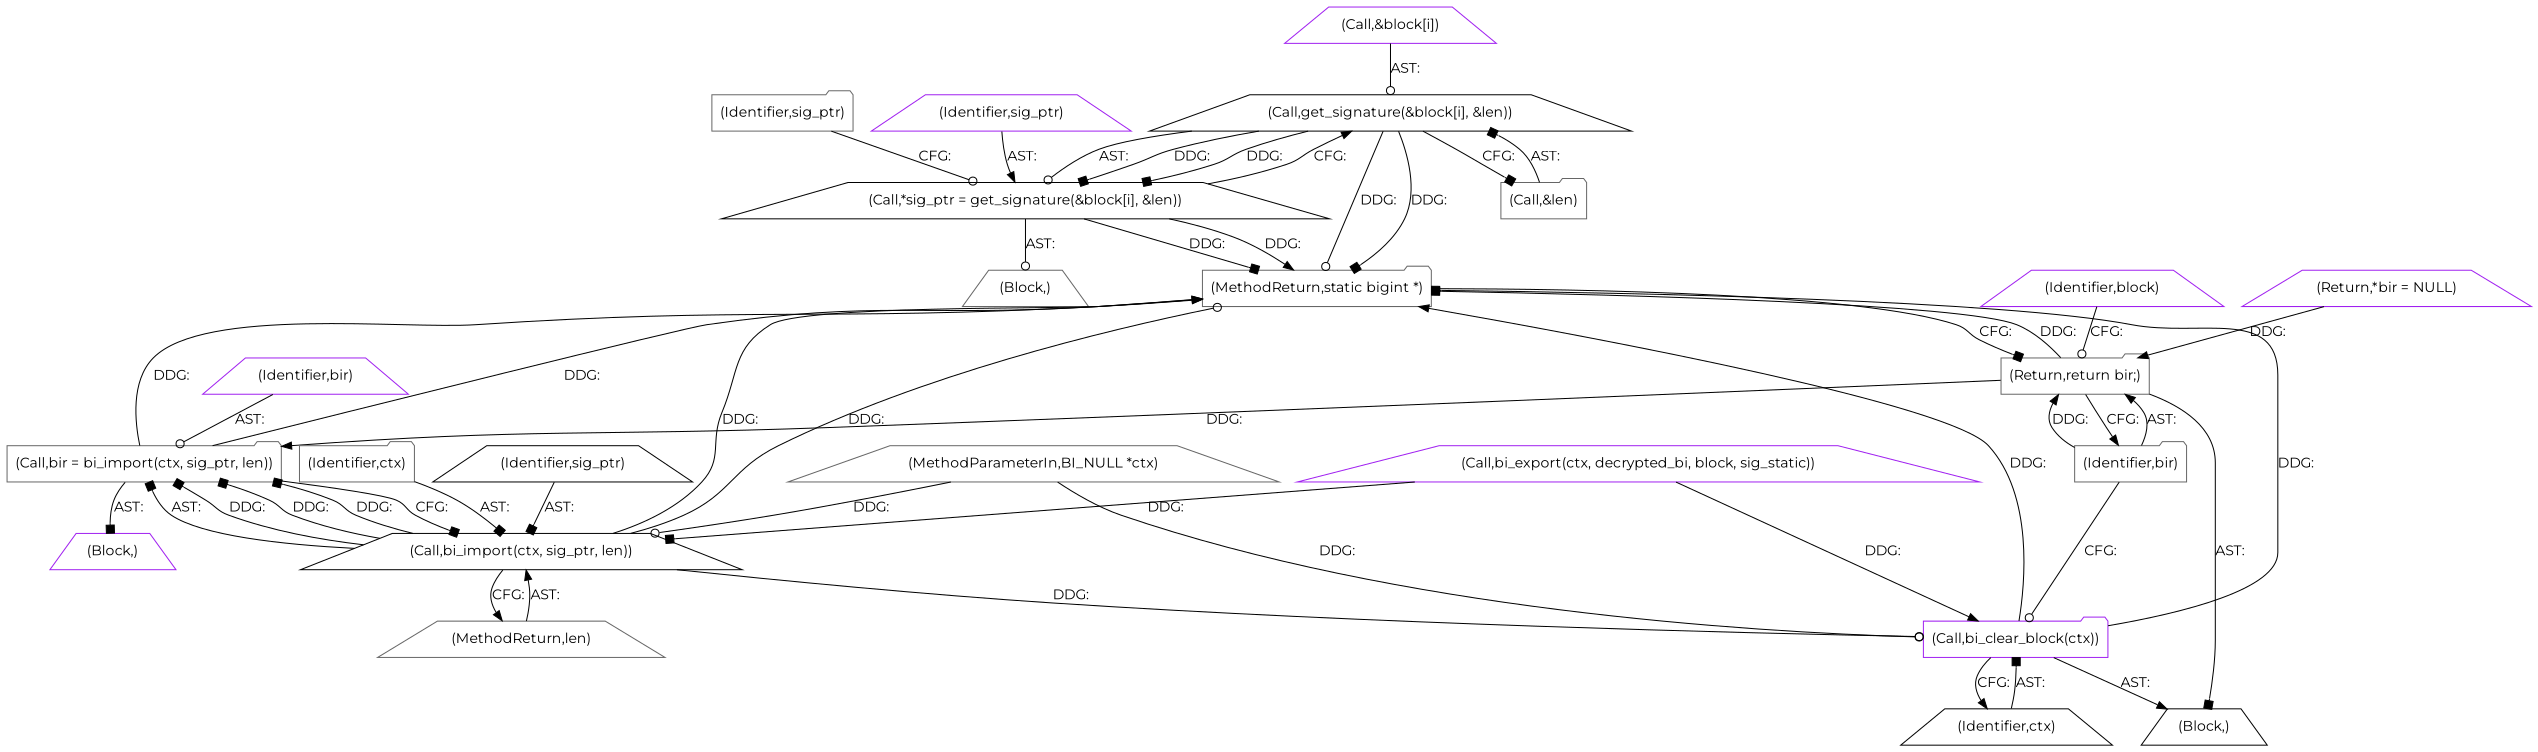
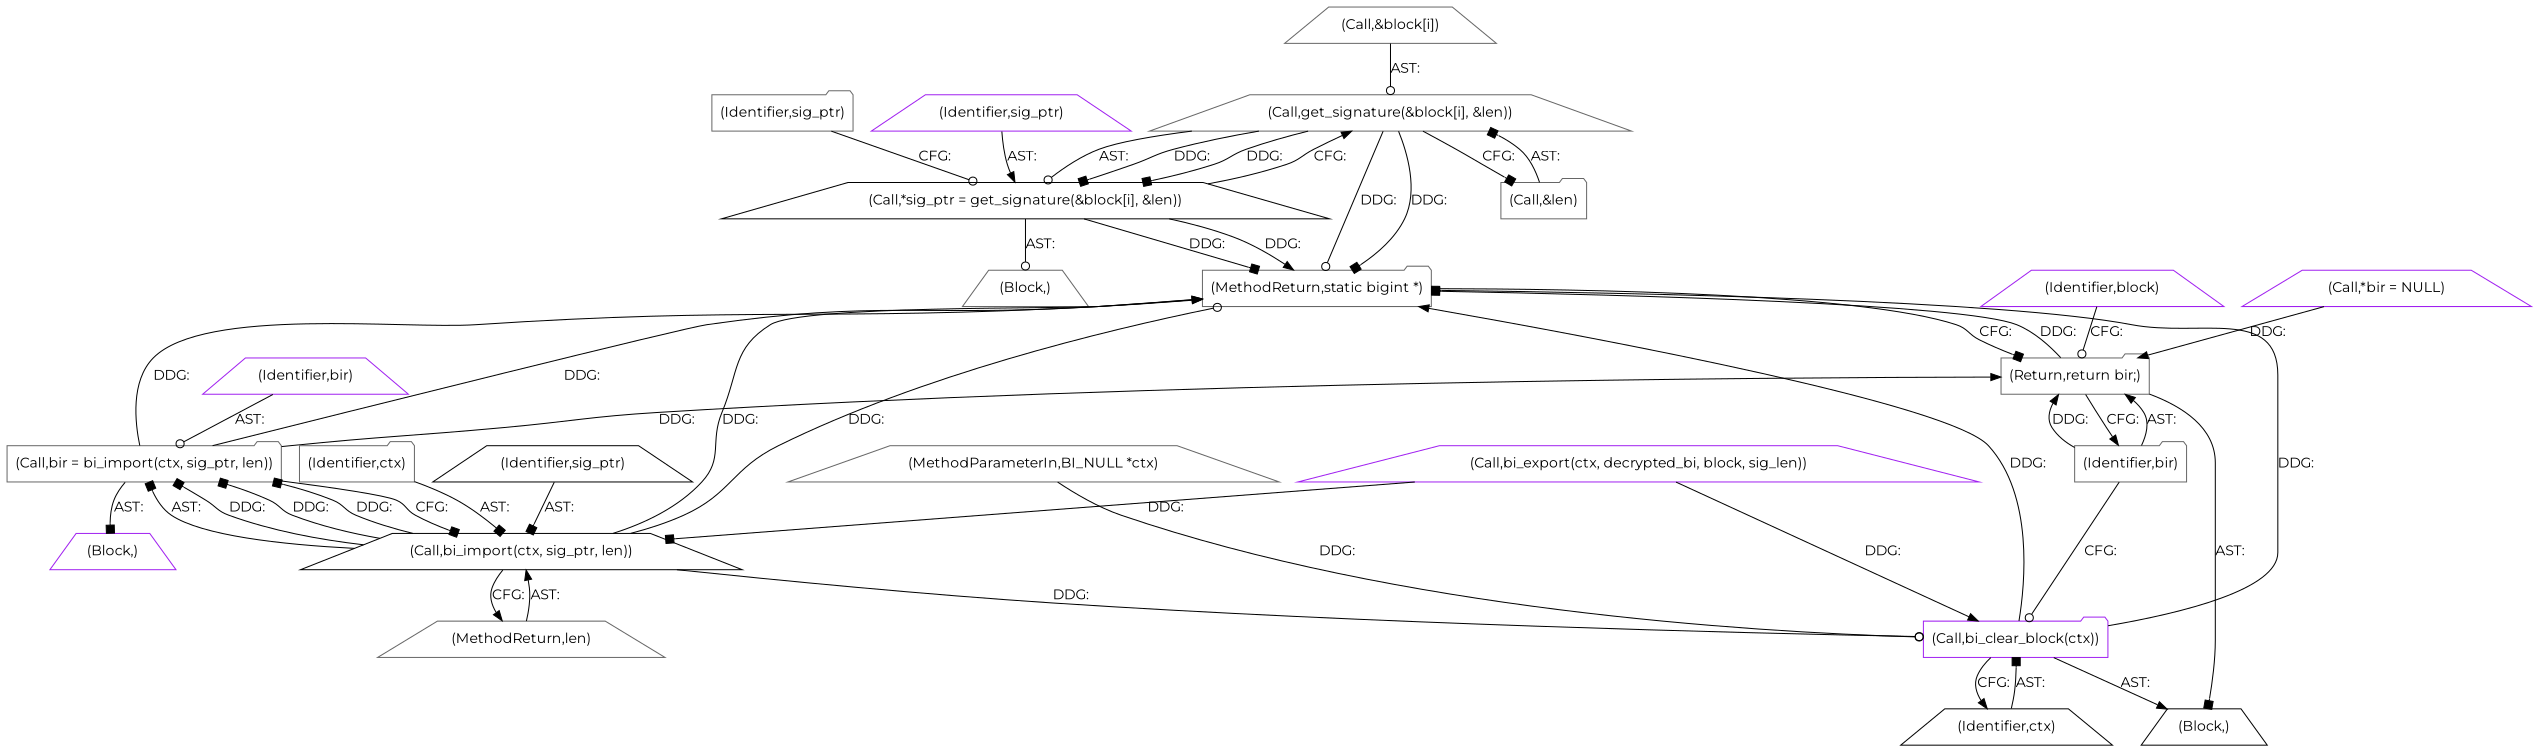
  digraph {
    fontname=Montserrat
    node [color=gray40 fontname=Montserrat shape=trapezium]
    edge [arrowhead=box fontname=Montserrat]
-   n1 [color=black label="(Call,get_signature(&block[i], &len))"]
+   n1 [label="(Call,get_signature(&block[i], &len))"]
    n2 [color=black label="(Call,*sig_ptr = get_signature(&block[i], &len))"]
    n3 [label="(MethodReturn,static bigint *)" shape=folder]
    n4 [label="(Call,&len)" shape=folder]
    n5 [label="(Block,)"]
    n6 [label="(Return,return bir;)" shape=folder]
    n7 [color=black label="(Call,bi_import(ctx, sig_ptr, len))"]
    n8 [label="(Call,bir = bi_import(ctx, sig_ptr, len))" shape=folder]
    n9 [color=purple label="(Call,bi_clear_block(ctx))" shape=folder]
    n10 [label="(MethodReturn,len)"]
    n11 [color=purple label="(Block,)"]
    n12 [color=black label="(Block,)"]
    n13 [color=black label="(Identifier,ctx)"]
    n14 [label="(Identifier,bir)" shape=folder]
    n15 [label="(Identifier,sig_ptr)" shape=folder]
    n16 [color=purple label="(Identifier,sig_ptr)"]
    n17 [color=purple label="(Identifier,bir)"]
    n18 [label="(Identifier,ctx)" shape=folder]
    n19 [color=black label="(Identifier,sig_ptr)"]
-   n20 [color=purple label="(Call,&block[i])"]
+   n20 [label="(Call,&block[i])"]
    n21 [label="(MethodParameterIn,BI_NULL *ctx)"]
    n22 [color=purple label="(Identifier,block)"]
-   n23 [color=purple label="(Return,*bir = NULL)"]
-   n24 [color=purple label="(Call,bi_export(ctx, decrypted_bi, block, sig_static))"]
+   n23 [color=purple label="(Call,*bir = NULL)"]
+   n24 [color=purple label="(Call,bi_export(ctx, decrypted_bi, block, sig_len))"]
    n1 -> n2 [arrowhead=odot label="AST: "]
    n1 -> n2 [label="DDG: "]
    n1 -> n2 [label="DDG: "]
    n1 -> n3 [arrowhead=odot label="DDG: "]
    n1 -> n3 [label="DDG: "]
    n1 -> n4 [label="CFG: "]
    n2 -> n1 [arrowhead=normal label="CFG: "]
    n2 -> n3 [label="DDG: "]
    n2 -> n3 [arrowhead=normal label="DDG: "]
    n2 -> n5 [arrowhead=odot label="AST: "]
    n3 -> n6 [label="CFG: "]
    n4 -> n1 [label="AST: "]
    n6 -> n3 [label="DDG: "]
    n6 -> n12 [label="AST: "]
    n6 -> n14 [arrowhead=normal label="CFG: "]
    n7 -> n3 [arrowhead=normal label="DDG: "]
    n7 -> n3 [arrowhead=odot label="DDG: "]
    n7 -> n8 [label="AST: "]
    n7 -> n8 [label="DDG: "]
    n7 -> n8 [label="DDG: "]
    n7 -> n8 [label="DDG: "]
    n7 -> n9 [arrowhead=odot label="DDG: "]
    n7 -> n10 [arrowhead=normal label="CFG: "]
    n8 -> n3 [arrowhead=normal label="DDG: "]
    n8 -> n3 [arrowhead=normal label="DDG: "]
-   n6 -> n8 [arrowhead=normal label="DDG: "]
+   n8 -> n6 [arrowhead=normal label="DDG: "]
    n8 -> n7 [label="CFG: "]
    n8 -> n11 [label="AST: "]
    n9 -> n3 [arrowhead=normal label="DDG: "]
    n9 -> n3 [label="DDG: "]
    n9 -> n12 [arrowhead=normal label="AST: "]
    n9 -> n13 [arrowhead=normal label="CFG: "]
    n10 -> n7 [arrowhead=normal label="AST: "]
    n13 -> n9 [label="AST: "]
    n14 -> n6 [arrowhead=normal label="AST: "]
    n14 -> n6 [arrowhead=normal label="DDG: "]
    n14 -> n9 [arrowhead=odot label="CFG: "]
    n15 -> n2 [arrowhead=odot label="CFG: "]
    n16 -> n2 [arrowhead=normal label="AST: "]
    n17 -> n8 [arrowhead=odot label="AST: "]
    n18 -> n7 [label="AST: "]
    n19 -> n7 [label="AST: "]
    n20 -> n1 [arrowhead=odot label="AST: "]
-   n21 -> n7 [arrowhead=odot label="DDG: "]
    n21 -> n9 [arrowhead=odot label="DDG: "]
    n22 -> n6 [arrowhead=odot label="CFG: "]
    n23 -> n6 [arrowhead=normal label="DDG: "]
    n24 -> n7 [label="DDG: "]
    n24 -> n9 [arrowhead=normal label="DDG: "]
  }
